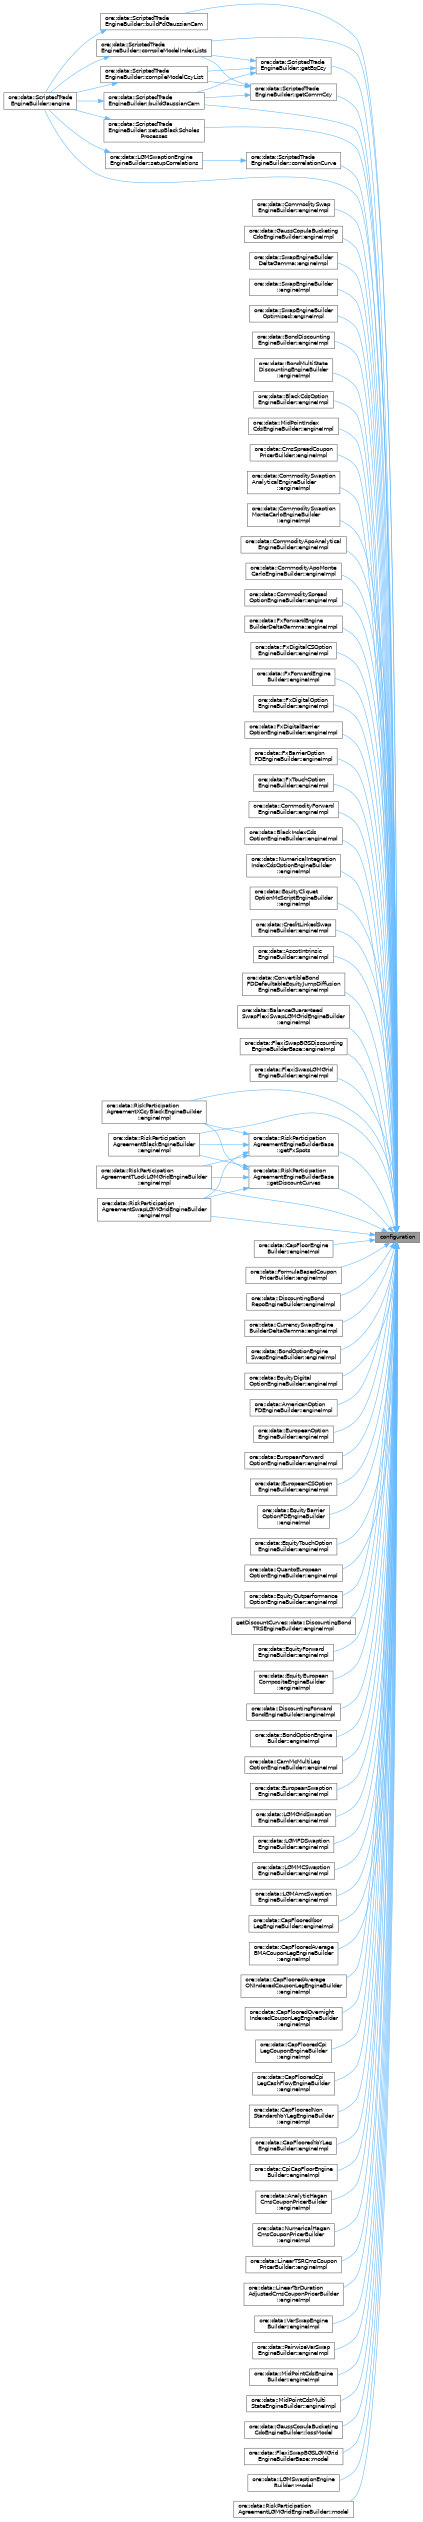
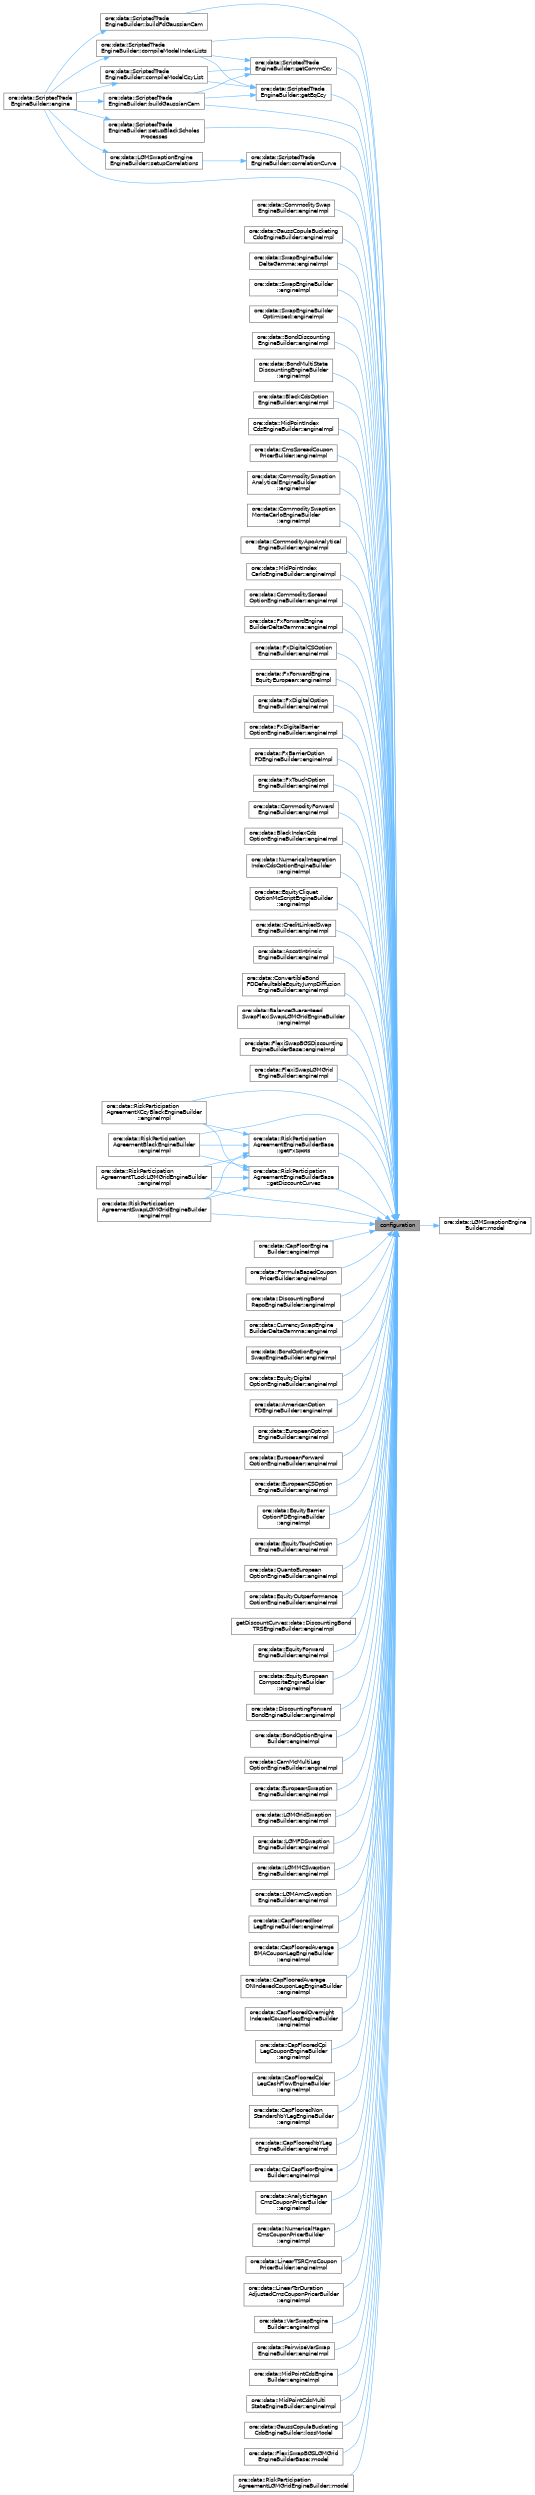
  digraph {
    rankdir=RL
    node [color=grey40 fillcolor=white fontname=Helvetica fontsize=10 shape=box style=filled]
    edge [color=steelblue1 dir=back fontname=Helvetica fontsize=10 labelfontname=Helvetica labelfontsize=10 style=solid]
    n1 [color=gray40 fillcolor=grey60 fontcolor=black height=0.2 label=configuration width=0.4]
    n2 [height=0.2 label="ore::data::ScriptedTrade\lEngineBuilder::buildFdGaussianCam" width=0.4]
    n3 [height=0.2 label="ore::data::ScriptedTrade\lEngineBuilder::engine" width=0.4]
    n4 [height=0.2 label="ore::data::ScriptedTrade\lEngineBuilder::buildGaussianCam" width=0.4]
    n5 [height=0.2 label="ore::data::ScriptedTrade\lEngineBuilder::compileModelIndexLists" width=0.4]
    n6 [height=0.2 label="ore::data::ScriptedTrade\lEngineBuilder::correlationCurve" width=0.4]
    n7 [height=0.2 label="ore::data::CommoditySwap\lEngineBuilder::engineImpl" width=0.4]
    n8 [height=0.2 label="ore::data::GaussCopulaBucketing\lCdoEngineBuilder::engineImpl" width=0.4]
    n9 [height=0.2 label="ore::data::SwapEngineBuilder\lDeltaGamma::engineImpl" width=0.4]
    n10 [height=0.2 label="ore::data::SwapEngineBuilder\l::engineImpl" width=0.4]
    n11 [height=0.2 label="ore::data::SwapEngineBuilder\lOptimised::engineImpl" width=0.4]
    n12 [height=0.2 label="ore::data::BondDiscounting\lEngineBuilder::engineImpl" width=0.4]
    n13 [height=0.2 label="ore::data::BondMultiState\lDiscountingEngineBuilder\l::engineImpl" width=0.4]
    n14 [height=0.2 label="ore::data::BlackCdsOption\lEngineBuilder::engineImpl" width=0.4]
    n15 [height=0.2 label="ore::data::MidPointIndex\lCdsEngineBuilder::engineImpl" width=0.4]
    n16 [height=0.2 label="ore::data::CmsSpreadCoupon\lPricerBuilder::engineImpl" width=0.4]
    n17 [height=0.2 label="ore::data::CommoditySwaption\lAnalyticalEngineBuilder\l::engineImpl" width=0.4]
    n18 [height=0.2 label="ore::data::CommoditySwaption\lMonteCarloEngineBuilder\l::engineImpl" width=0.4]
    n19 [height=0.2 label="ore::data::CommodityApoAnalytical\lEngineBuilder::engineImpl" width=0.4]
-   n20 [height=0.2 label="ore::data::CommodityApoMonte\lCarloEngineBuilder::engineImpl" width=0.4]
+   n20 [height=0.2 label="ore::data::MidPointIndex\lCarloEngineBuilder::engineImpl" width=0.4]
    n21 [height=0.2 label="ore::data::CommoditySpread\lOptionEngineBuilder::engineImpl" width=0.4]
    n22 [height=0.2 label="ore::data::FxForwardEngine\lBuilderDeltaGamma::engineImpl" width=0.4]
    n23 [height=0.2 label="ore::data::FxDigitalCSOption\lEngineBuilder::engineImpl" width=0.4]
-   n24 [height=0.2 label="ore::data::FxForwardEngine\lBuilder::engineImpl" width=0.4]
+   n24 [height=0.2 label="ore::data::FxForwardEngine\lEquityEuropean::engineImpl" width=0.4]
    n25 [height=0.2 label="ore::data::FxDigitalOption\lEngineBuilder::engineImpl" width=0.4]
    n26 [height=0.2 label="ore::data::FxDigitalBarrier\lOptionEngineBuilder::engineImpl" width=0.4]
    n27 [height=0.2 label="ore::data::FxBarrierOption\lFDEngineBuilder::engineImpl" width=0.4]
    n28 [height=0.2 label="ore::data::FxTouchOption\lEngineBuilder::engineImpl" width=0.4]
    n29 [height=0.2 label="ore::data::CommodityForward\lEngineBuilder::engineImpl" width=0.4]
    n30 [height=0.2 label="ore::data::BlackIndexCds\lOptionEngineBuilder::engineImpl" width=0.4]
    n31 [height=0.2 label="ore::data::NumericalIntegration\lIndexCdsOptionEngineBuilder\l::engineImpl" width=0.4]
    n32 [height=0.2 label="ore::data::EquityCliquet\lOptionMcScriptEngineBuilder\l::engineImpl" width=0.4]
    n33 [height=0.2 label="ore::data::CreditLinkedSwap\lEngineBuilder::engineImpl" width=0.4]
    n34 [height=0.2 label="ore::data::AscotIntrinsic\lEngineBuilder::engineImpl" width=0.4]
    n35 [height=0.2 label="ore::data::ConvertibleBond\lFDDefaultableEquityJumpDiffusion\lEngineBuilder::engineImpl" width=0.4]
    n36 [height=0.2 label="ore::data::BalanceGuaranteed\lSwapFlexiSwapLGMGridEngineBuilder\l::engineImpl" width=0.4]
    n37 [height=0.2 label="ore::data::FlexiSwapBGSDiscounting\lEngineBuilderBase::engineImpl" width=0.4]
    n38 [height=0.2 label="ore::data::FlexiSwapLGMGrid\lEngineBuilder::engineImpl" width=0.4]
    n39 [height=0.2 label="ore::data::RiskParticipation\lAgreementBlackEngineBuilder\l::engineImpl" width=0.4]
    n40 [height=0.2 label="ore::data::RiskParticipation\lAgreementXCcyBlackEngineBuilder\l::engineImpl" width=0.4]
    n41 [height=0.2 label="ore::data::RiskParticipation\lAgreementSwapLGMGridEngineBuilder\l::engineImpl" width=0.4]
    n42 [height=0.2 label="ore::data::RiskParticipation\lAgreementTLockLGMGridEngineBuilder\l::engineImpl" width=0.4]
    n43 [height=0.2 label="ore::data::CapFloorEngine\lBuilder::engineImpl" width=0.4]
    n44 [height=0.2 label="ore::data::FormulaBasedCoupon\lPricerBuilder::engineImpl" width=0.4]
    n45 [height=0.2 label="ore::data::DiscountingBond\lRepoEngineBuilder::engineImpl" width=0.4]
    n46 [height=0.2 label="ore::data::CurrencySwapEngine\lBuilderDeltaGamma::engineImpl" width=0.4]
    n47 [height=0.2 label="ore::data::BondOptionEngine\lSwapEngineBuilder::engineImpl" width=0.4]
    n48 [height=0.2 label="ore::data::EquityDigital\lOptionEngineBuilder::engineImpl" width=0.4]
    n49 [height=0.2 label="ore::data::AmericanOption\lFDEngineBuilder::engineImpl" width=0.4]
    n50 [height=0.2 label="ore::data::EuropeanOption\lEngineBuilder::engineImpl" width=0.4]
    n51 [height=0.2 label="ore::data::EuropeanForward\lOptionEngineBuilder::engineImpl" width=0.4]
    n52 [height=0.2 label="ore::data::EuropeanCSOption\lEngineBuilder::engineImpl" width=0.4]
    n53 [height=0.2 label="ore::data::EquityBarrier\lOptionFDEngineBuilder\l::engineImpl" width=0.4]
    n54 [height=0.2 label="ore::data::EquityTouchOption\lEngineBuilder::engineImpl" width=0.4]
    n55 [height=0.2 label="ore::data::QuantoEuropean\lOptionEngineBuilder::engineImpl" width=0.4]
    n56 [height=0.2 label="ore::data::EquityOutperformance\lOptionEngineBuilder::engineImpl" width=0.4]
    n57 [height=0.2 label="getDiscountCurves::data::DiscountingBond\lTRSEngineBuilder::engineImpl" width=0.4]
    n58 [height=0.2 label="ore::data::EquityForward\lEngineBuilder::engineImpl" width=0.4]
    n59 [height=0.2 label="ore::data::EquityEuropean\lCompositeEngineBuilder\l::engineImpl" width=0.4]
    n60 [height=0.2 label="ore::data::DiscountingForward\lBondEngineBuilder::engineImpl" width=0.4]
    n61 [height=0.2 label="ore::data::BondOptionEngine\lBuilder::engineImpl" width=0.4]
    n62 [height=0.2 label="ore::data::CamMcMultiLeg\lOptionEngineBuilder::engineImpl" width=0.4]
    n63 [height=0.2 label="ore::data::EuropeanSwaption\lEngineBuilder::engineImpl" width=0.4]
    n64 [height=0.2 label="ore::data::LGMGridSwaption\lEngineBuilder::engineImpl" width=0.4]
    n65 [height=0.2 label="ore::data::LGMFDSwaption\lEngineBuilder::engineImpl" width=0.4]
    n66 [height=0.2 label="ore::data::LGMMCSwaption\lEngineBuilder::engineImpl" width=0.4]
    n67 [height=0.2 label="ore::data::LGMAmcSwaption\lEngineBuilder::engineImpl" width=0.4]
    n68 [height=0.2 label="ore::data::CapFlooredIbor\lLegEngineBuilder::engineImpl" width=0.4]
    n69 [height=0.2 label="ore::data::CapFlooredAverage\lBMACouponLegEngineBuilder\l::engineImpl" width=0.4]
    n70 [height=0.2 label="ore::data::CapFlooredAverage\lONIndexedCouponLegEngineBuilder\l::engineImpl" width=0.4]
    n71 [height=0.2 label="ore::data::CapFlooredOvernight\lIndexedCouponLegEngineBuilder\l::engineImpl" width=0.4]
    n72 [height=0.2 label="ore::data::CapFlooredCpi\lLegCouponEngineBuilder\l::engineImpl" width=0.4]
    n73 [height=0.2 label="ore::data::CapFlooredCpi\lLegCashFlowEngineBuilder\l::engineImpl" width=0.4]
    n74 [height=0.2 label="ore::data::CapFlooredNon\lStandardYoYLegEngineBuilder\l::engineImpl" width=0.4]
    n75 [height=0.2 label="ore::data::CapFlooredYoYLeg\lEngineBuilder::engineImpl" width=0.4]
    n76 [height=0.2 label="ore::data::CpiCapFloorEngine\lBuilder::engineImpl" width=0.4]
    n77 [height=0.2 label="ore::data::AnalyticHagan\lCmsCouponPricerBuilder\l::engineImpl" width=0.4]
    n78 [height=0.2 label="ore::data::NumericalHagan\lCmsCouponPricerBuilder\l::engineImpl" width=0.4]
    n79 [height=0.2 label="ore::data::LinearTSRCmsCoupon\lPricerBuilder::engineImpl" width=0.4]
    n80 [height=0.2 label="ore::data::LinearTsrDuration\lAdjustedCmsCouponPricerBuilder\l::engineImpl" width=0.4]
    n81 [height=0.2 label="ore::data::VarSwapEngine\lBuilder::engineImpl" width=0.4]
    n82 [height=0.2 label="ore::data::PairwiseVarSwap\lEngineBuilder::engineImpl" width=0.4]
    n83 [height=0.2 label="ore::data::MidPointCdsEngine\lBuilder::engineImpl" width=0.4]
    n84 [height=0.2 label="ore::data::MidPointCdsMulti\lStateEngineBuilder::engineImpl" width=0.4]
    n85 [height=0.2 label="ore::data::ScriptedTrade\lEngineBuilder::getCommCcy" width=0.4]
    n86 [height=0.2 label="ore::data::RiskParticipation\lAgreementEngineBuilderBase\l::getDiscountCurves" width=0.4]
    n87 [height=0.2 label="ore::data::ScriptedTrade\lEngineBuilder::getEqCcy" width=0.4]
    n88 [height=0.2 label="ore::data::RiskParticipation\lAgreementEngineBuilderBase\l::getFxSpots" width=0.4]
    n89 [height=0.2 label="ore::data::GaussCopulaBucketing\lCdoEngineBuilder::lossModel" width=0.4]
    n90 [height=0.2 label="ore::data::FlexiSwapBGSLGMGrid\lEngineBuilderBase::model" width=0.4]
    n91 [height=0.2 label="ore::data::LGMSwaptionEngine\lBuilder::model" width=0.4]
    n92 [height=0.2 label="ore::data::RiskParticipation\lAgreementLGMGridEngineBuilder::model" width=0.4]
    n93 [height=0.2 label="ore::data::ScriptedTrade\lEngineBuilder::setupBlackScholes\lProcesses" width=0.4]
    n94 [height=0.2 label="ore::data::LGMSwaptionEngine\lEngineBuilder::setupCorrelations" width=0.4]
    n95 [height=0.2 label="ore::data::ScriptedTrade\lEngineBuilder::compileModelCcyList" width=0.4]
    n1 -> n2
    n1 -> n3
    n1 -> n4
    n1 -> n5
    n1 -> n6
    n1 -> n7
    n1 -> n8
    n1 -> n9
    n1 -> n10
    n1 -> n11
    n1 -> n12
    n1 -> n13
    n1 -> n14
    n1 -> n15
    n1 -> n16
    n1 -> n17
    n1 -> n18
    n1 -> n19
    n1 -> n20
    n1 -> n21
    n1 -> n22
    n1 -> n23
    n1 -> n24
    n1 -> n25
    n1 -> n26
    n1 -> n27
    n1 -> n28
    n1 -> n29
    n1 -> n30
    n1 -> n31
    n1 -> n32
    n1 -> n33
    n1 -> n34
    n1 -> n35
    n1 -> n36
    n1 -> n37
    n1 -> n38
    n1 -> n39
    n1 -> n40
    n1 -> n41
    n1 -> n42
    n1 -> n43
    n1 -> n44
    n1 -> n45
    n1 -> n46
    n1 -> n47
    n1 -> n48
    n1 -> n49
    n1 -> n50
    n1 -> n51
    n1 -> n52
    n1 -> n53
    n1 -> n54
    n1 -> n55
    n1 -> n56
    n1 -> n57
    n1 -> n58
    n1 -> n59
    n1 -> n60
    n1 -> n61
    n1 -> n62
    n1 -> n63
    n1 -> n64
    n1 -> n65
    n1 -> n66
    n1 -> n67
    n1 -> n68
    n1 -> n69
    n1 -> n70
    n1 -> n71
    n1 -> n72
    n1 -> n73
    n1 -> n74
    n1 -> n75
    n1 -> n76
    n1 -> n77
    n1 -> n78
    n1 -> n79
    n1 -> n80
    n1 -> n81
    n1 -> n82
    n1 -> n83
    n1 -> n84
    n1 -> n85
    n1 -> n86
    n1 -> n87
    n1 -> n88
    n1 -> n89
    n1 -> n90
-   n1 -> n91
+   n91 -> n1
    n1 -> n92
    n1 -> n93
    n2 -> n3
    n4 -> n3
    n5 -> n3
    n6 -> n94
    n85 -> n4
    n85 -> n5
    n85 -> n95
    n86 -> n39
    n86 -> n40
    n86 -> n41
    n86 -> n42
    n87 -> n4
    n87 -> n5
    n87 -> n95
    n88 -> n39
    n88 -> n40
    n88 -> n41
    n88 -> n42
    n93 -> n3
    n94 -> n3
    n95 -> n3
  }
